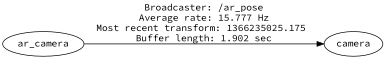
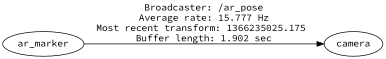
  digraph {
    rankdir=LR
    fontname="Source Code Pro"
    node [fontname="Source Code Pro"]
-   ar_marker [label=ar_camera]
+   ar_marker
    camera
    ar_marker -> camera [label="Broadcaster: /ar_pose\nAverage rate: 15.777 Hz\nMost recent transform: 1366235025.175 \nBuffer length: 1.902 sec\n" fontname="Source Code Pro"]
  }
